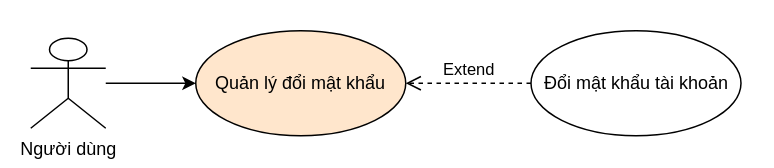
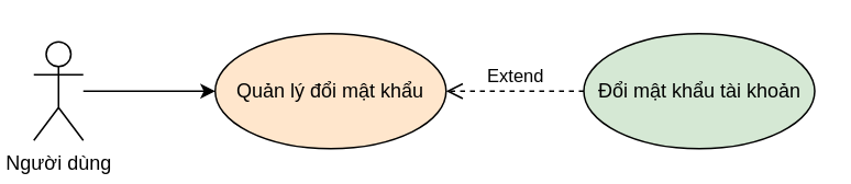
  <mxCell id="0" />
  <mxCell id="1" parent="0" />
  <mxCell id="2" style="edgeStyle=orthogonalEdgeStyle;rounded=0;orthogonalLoop=1;jettySize=auto;html=1;entryX=0;entryY=0.5;entryDx=0;entryDy=0;" parent="1" source="3" target="4" edge="1"><mxGeometry relative="1" as="geometry" /></mxCell>
- <mxCell id="3" value="Người dùng" style="shape=umlActor;verticalLabelPosition=bottom;verticalAlign=top;html=1;outlineConnect=0;" parent="1" vertex="1"><mxGeometry x="20" y="25" width="50" height="60" as="geometry" /></mxCell>
+ <mxCell id="3" value="Người dùng" style="shape=umlActor;verticalLabelPosition=bottom;verticalAlign=top;html=1;outlineConnect=0;" parent="1" vertex="1"><mxGeometry x="20" y="25" width="30" height="60" as="geometry" /></mxCell>
  <mxCell id="4" value="Quản lý đổi mật khẩu" style="ellipse;whiteSpace=wrap;html=1;fillColor=#ffe6cc;" parent="1" vertex="1"><mxGeometry x="130" y="20" width="140" height="70" as="geometry" /></mxCell>
- <mxCell id="5" value="Đổi mật khẩu tài khoản" style="ellipse;whiteSpace=wrap;html=1;" vertex="1" parent="1"><mxGeometry x="353.5" y="20" width="140" height="70" as="geometry" /></mxCell>
+ <mxCell id="5" value="Đổi mật khẩu tài khoản" style="ellipse;whiteSpace=wrap;html=1;fillColor=#d5e8d4;" vertex="1" parent="1"><mxGeometry x="353.5" y="20" width="140" height="70" as="geometry" /></mxCell>
  <mxCell id="6" value="Extend" style="html=1;verticalAlign=bottom;endArrow=open;dashed=1;endSize=8;curved=0;rounded=0;" edge="1" parent="1" source="5" target="4"><mxGeometry relative="1" as="geometry"><mxPoint x="354" y="54.5" as="sourcePoint" /><mxPoint x="274" y="54.5" as="targetPoint" /></mxGeometry></mxCell>
